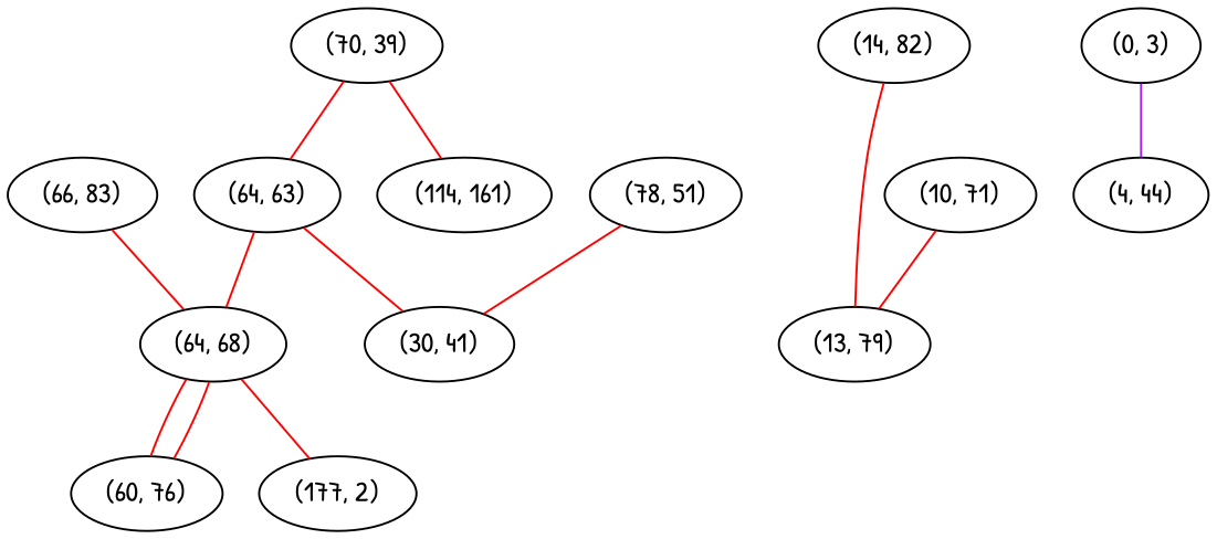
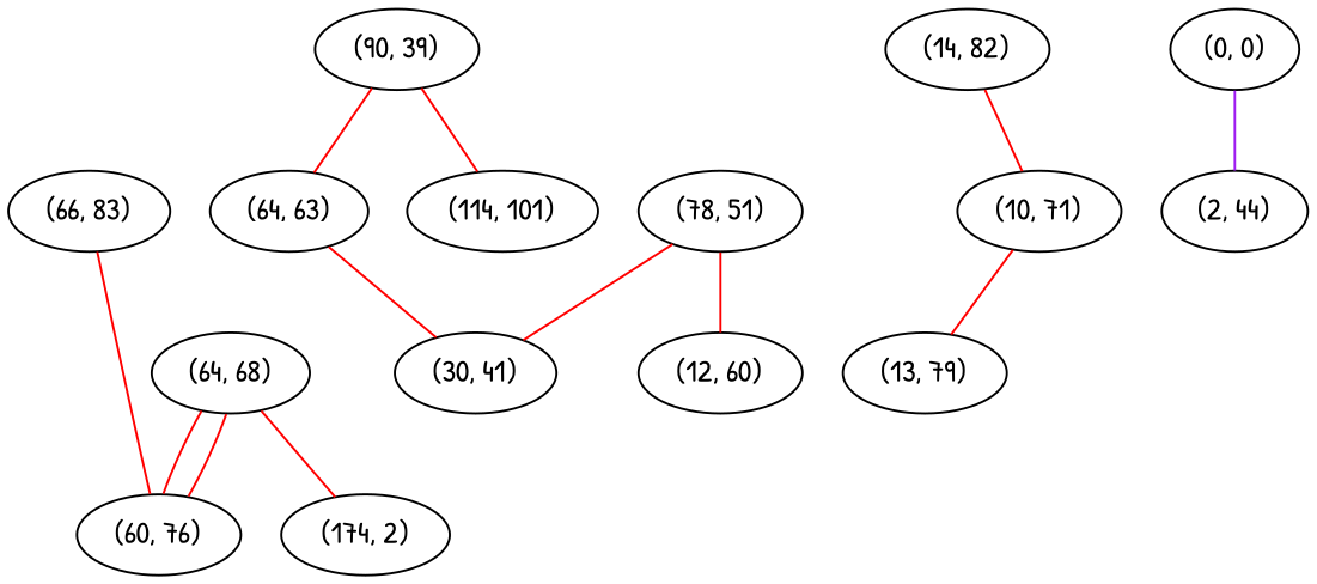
  graph {
    fontname="Patrick Hand"
    node [fontname="Patrick Hand"]
    edge [color=red fontname="Patrick Hand" weight=1]
    n1 [label="(66, 83)"]
    n2 [label="(60, 76)"]
    "(14, 82)"
    "(13, 79)"
-   "(70, 39)"
-   "(114, 101)" [label="(114, 161)"]
+   "(70, 39)" [label="(90, 39)"]
+   "(114, 101)"
    "(64, 63)"
    n8 [label="(30, 41)"]
    "(64, 68)"
    "(10, 71)"
-   "(0, 0)" [label="(0, 3)"]
-   "(2, 44)" [label="(4, 44)"]
+   "(0, 0)"
+   "(2, 44)"
    n13 [label="(78, 51)"]
-   "(177, 2)"
-   n1 -- "(64, 68)"
-   "(14, 82)" -- "(13, 79)"
+   "(12, 60)"
+   "(177, 2)" [label="(174, 2)"]
+   n1 -- n2
+   "(14, 82)" -- "(10, 71)"
    "(70, 39)" -- "(114, 101)"
    "(70, 39)" -- "(64, 63)"
    "(64, 63)" -- n8
-   "(64, 63)" -- "(64, 68)"
    "(64, 68)" -- n2
    "(64, 68)" -- n2
    "(64, 68)" -- "(177, 2)"
    "(10, 71)" -- "(13, 79)"
    "(0, 0)" -- "(2, 44)" [color=purple weight=4]
    n13 -- n8
+   n13 -- "(12, 60)"
  }
